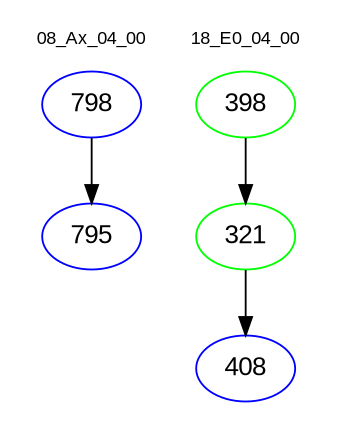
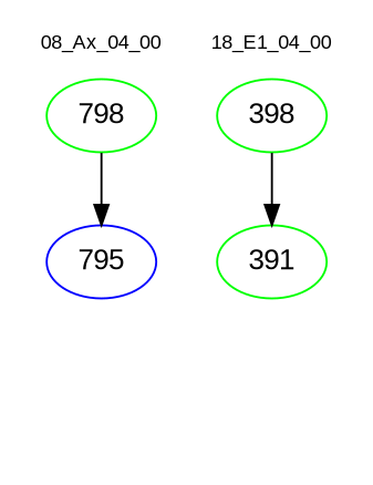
  digraph {
    fontname="Liberation Sans"
    node [color=green fontname="Liberation Sans"]
    edge [color=black fontname="Liberation Sans"]
-   n1 [color=blue label=798]
+   n1 [label=798]
    n2 [color=blue label=795]
    n3 [label=398]
-   n4 [label=321]
-   n5 [color=blue label=408]
+   n4 [label=391]
    subgraph cluster_1 {
      color=white
      fontsize=10
      label="08_Ax_04_00"
      n1
      n2
    }
    subgraph cluster_2 {
      color=white
      fontsize=10
-     label="18_E0_04_00"
+     label="18_E1_04_00"
      n3
      n4
-     n5
    }
    n1 -> n2
    n3 -> n4
-   n4 -> n5
  }
